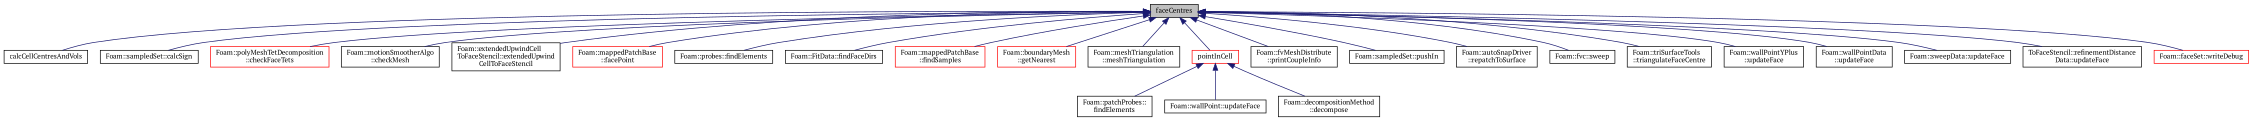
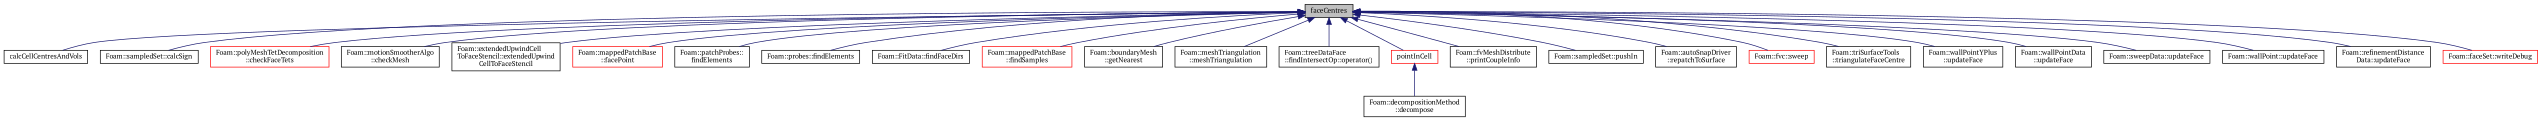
  digraph {
    fontname="PT Serif"
    rankdir=TB
    node [color=black fontname="PT Serif" fontsize=10 shape=record]
    edge [color=midnightblue dir=back fontname="PT Serif" fontsize=10 labelfontname=Helvetica labelfontsize=10 style=solid]
    n1 [fillcolor=grey75 fontcolor=black height=0.2 label=faceCentres style=filled width=0.4]
    n2 [height=0.2 label=calcCellCentresAndVols width=0.4]
    n3 [height=0.2 label="Foam::sampledSet::calcSign" width=0.4]
    n4 [color=red height=0.2 label="Foam::polyMeshTetDecomposition\l::checkFaceTets" width=0.4]
    n5 [height=0.2 label="Foam::motionSmootherAlgo\l::checkMesh" width=0.4]
    n6 [height=0.2 label="Foam::extendedUpwindCell\lToFaceStencil::extendedUpwind\lCellToFaceStencil" width=0.4]
    n7 [color=red height=0.2 label="Foam::mappedPatchBase\l::facePoint" width=0.4]
    n8 [height=0.2 label="Foam::patchProbes::\lfindElements" width=0.4]
    n9 [height=0.2 label="Foam::probes::findElements" width=0.4]
    n10 [height=0.2 label="Foam::FitData::findFaceDirs" width=0.4]
    n11 [color=red height=0.2 label="Foam::mappedPatchBase\l::findSamples" width=0.4]
-   n12 [color=red height=0.2 label="Foam::boundaryMesh\l::getNearest" width=0.4]
+   n12 [height=0.2 label="Foam::boundaryMesh\l::getNearest" width=0.4]
    n13 [height=0.2 label="Foam::meshTriangulation\l::meshTriangulation" width=0.4]
+   n14 [height=0.2 label="Foam::treeDataFace\l::findIntersectOp::operator()" width=0.4]
    n15 [color=red height=0.2 label=pointInCell width=0.4]
    n16 [height=0.2 label="Foam::fvMeshDistribute\l::printCoupleInfo" width=0.4]
    n17 [height=0.2 label="Foam::sampledSet::pushIn" width=0.4]
    n18 [height=0.2 label="Foam::autoSnapDriver\l::repatchToSurface" width=0.4]
-   n19 [height=0.2 label="Foam::fvc::sweep" width=0.4]
+   n19 [color=red height=0.2 label="Foam::fvc::sweep" width=0.4]
    n20 [height=0.2 label="Foam::triSurfaceTools\l::triangulateFaceCentre" width=0.4]
    n21 [height=0.2 label="Foam::wallPointYPlus\l::updateFace" width=0.4]
    n22 [height=0.2 label="Foam::wallPointData\l::updateFace" width=0.4]
    n23 [height=0.2 label="Foam::sweepData::updateFace" width=0.4]
    n24 [height=0.2 label="Foam::wallPoint::updateFace" width=0.4]
-   n25 [height=0.2 label="ToFaceStencil::refinementDistance\lData::updateFace" width=0.4]
+   n25 [height=0.2 label="Foam::refinementDistance\lData::updateFace" width=0.4]
    n26 [color=red height=0.2 label="Foam::faceSet::writeDebug" width=0.4]
    n27 [height=0.2 label="Foam::decompositionMethod\l::decompose" width=0.4]
    n1 -> n2
    n1 -> n3
    n1 -> n4
    n1 -> n5
    n1 -> n6
    n1 -> n7
-   n15 -> n8
+   n1 -> n8
    n1 -> n9
    n1 -> n10
    n1 -> n11
    n1 -> n12
    n1 -> n13
+   n1 -> n14
    n1 -> n15
    n1 -> n16
    n1 -> n17
    n1 -> n18
    n1 -> n19
    n1 -> n20
    n1 -> n21
    n1 -> n22
    n1 -> n23
-   n15 -> n24
+   n1 -> n24
    n1 -> n25
    n1 -> n26
    n15 -> n27
  }
